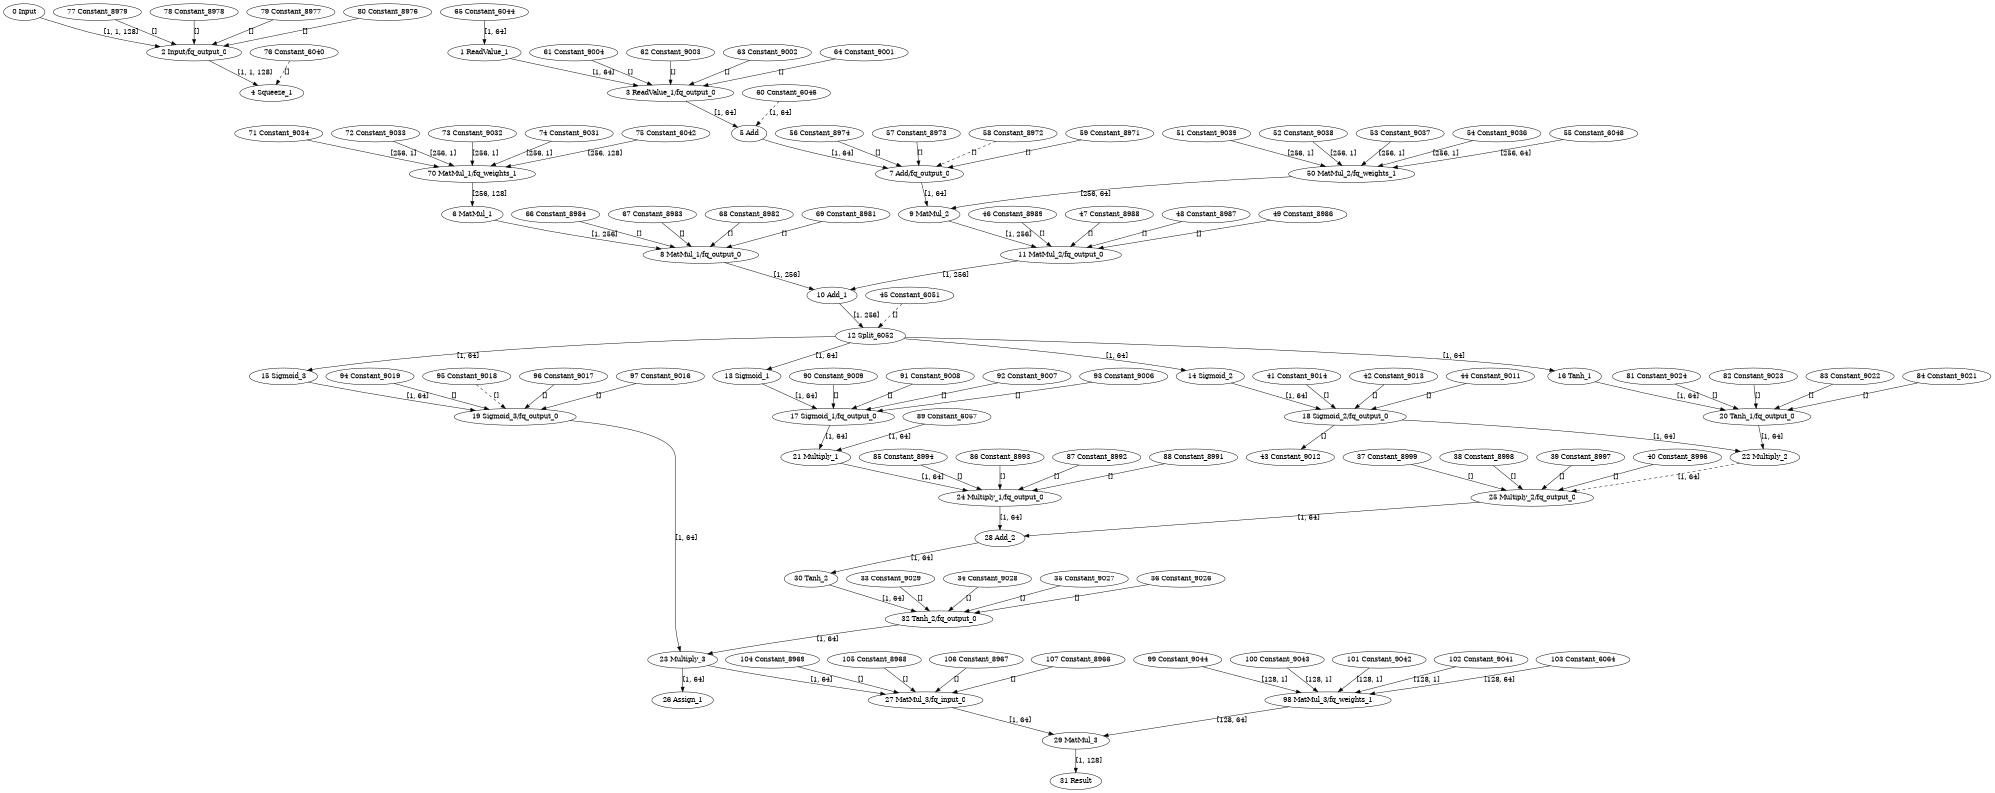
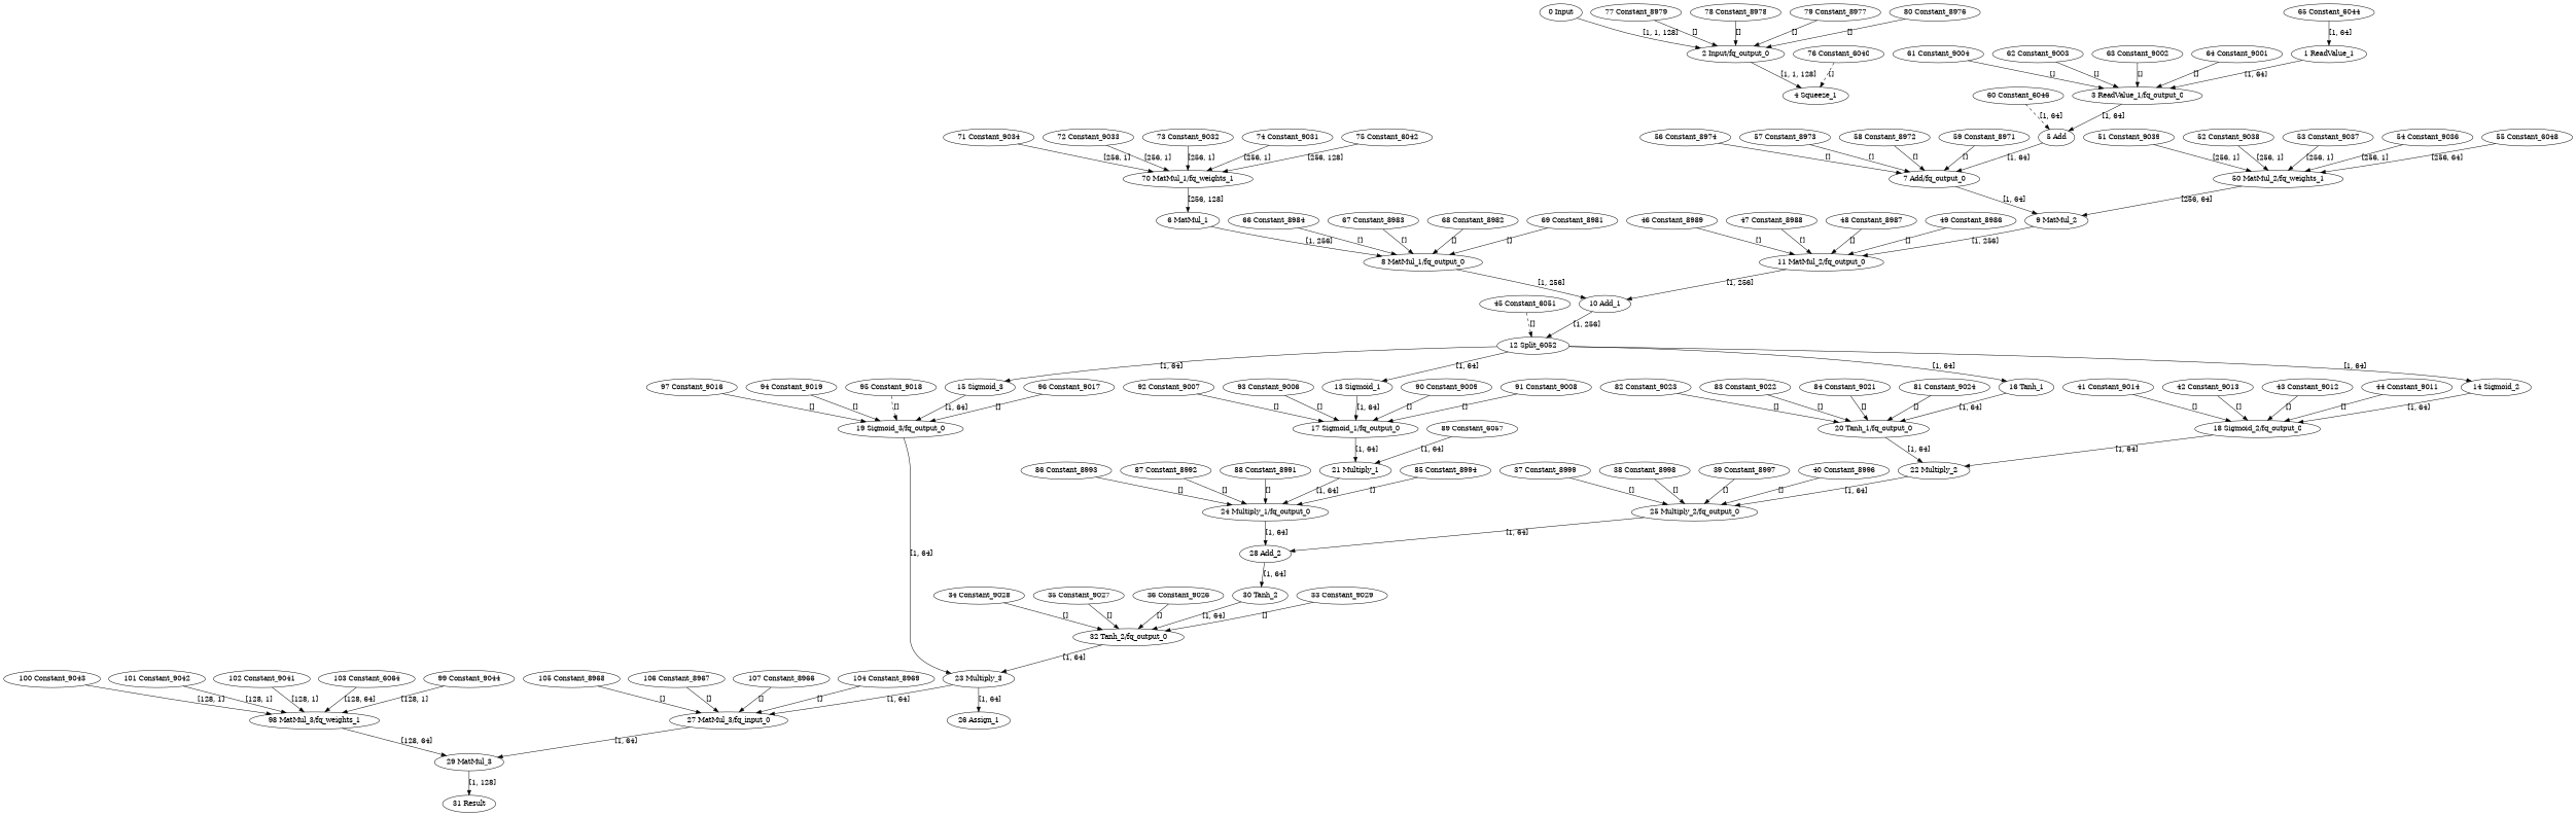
  strict digraph {
    node [type=Constant]
    edge [style=solid]
    "0 Input" [type=Parameter]
    "2 Input/fq_output_0" [type=FakeQuantize]
    "4 Squeeze_1" [type=Squeeze]
    "1 ReadValue_1" [type=ReadValue]
    "3 ReadValue_1/fq_output_0" [type=FakeQuantize]
    "5 Add" [type=Add]
    "7 Add/fq_output_0" [type=FakeQuantize]
    "6 MatMul_1" [type=MatMul]
    "8 MatMul_1/fq_output_0" [type=FakeQuantize]
    "9 MatMul_2" [type=MatMul]
    "10 Add_1" [type=Add]
    "11 MatMul_2/fq_output_0" [type=FakeQuantize]
    "12 Split_6052" [type=Split]
    "13 Sigmoid_1" [type=Sigmoid]
    "14 Sigmoid_2" [type=Sigmoid]
    "15 Sigmoid_3" [type=Sigmoid]
    "16 Tanh_1" [type=Tanh]
    "17 Sigmoid_1/fq_output_0" [type=FakeQuantize]
    "18 Sigmoid_2/fq_output_0" [type=FakeQuantize]
    "19 Sigmoid_3/fq_output_0" [type=FakeQuantize]
    "20 Tanh_1/fq_output_0" [type=FakeQuantize]
    "21 Multiply_1" [type=Multiply]
    "22 Multiply_2" [type=Multiply]
    "23 Multiply_3" [type=Multiply]
    "24 Multiply_1/fq_output_0" [type=FakeQuantize]
    "25 Multiply_2/fq_output_0" [type=FakeQuantize]
    "26 Assign_1" [type=Assign]
    "27 MatMul_3/fq_input_0" [type=FakeQuantize]
    "28 Add_2" [type=Add]
    "29 MatMul_3" [type=MatMul]
    "30 Tanh_2" [type=Tanh]
    "31 Result" [type=Result]
    "32 Tanh_2/fq_output_0" [type=FakeQuantize]
    "33 Constant_9029"
    "34 Constant_9028"
    "35 Constant_9027"
    "36 Constant_9026"
    "37 Constant_8999"
    "38 Constant_8998"
    "39 Constant_8997"
    "40 Constant_8996"
    "41 Constant_9014"
    "42 Constant_9013"
    "43 Constant_9012"
    "44 Constant_9011"
    "45 Constant_6051"
    "46 Constant_8989"
    "47 Constant_8988"
    "48 Constant_8987"
    "49 Constant_8986"
    "50 MatMul_2/fq_weights_1" [type=FakeQuantize]
    "51 Constant_9039"
    "52 Constant_9038"
    "53 Constant_9037"
    "54 Constant_9036"
    "55 Constant_6048"
    "56 Constant_8974"
    "57 Constant_8973"
    "58 Constant_8972"
    "59 Constant_8971"
    "60 Constant_6046"
    "61 Constant_9004"
    "62 Constant_9003"
    "63 Constant_9002"
    "64 Constant_9001"
    "65 Constant_6044"
    "66 Constant_8984"
    "67 Constant_8983"
    "68 Constant_8982"
    "69 Constant_8981"
    "70 MatMul_1/fq_weights_1" [type=FakeQuantize]
    "71 Constant_9034"
    "72 Constant_9033"
    "73 Constant_9032"
    "74 Constant_9031"
    "75 Constant_6042"
    "76 Constant_6040"
    "77 Constant_8979"
    "78 Constant_8978"
    "79 Constant_8977"
    "80 Constant_8976"
    "81 Constant_9024"
    "82 Constant_9023"
    "83 Constant_9022"
    "84 Constant_9021"
    "85 Constant_8994"
    "86 Constant_8993"
    "87 Constant_8992"
    "88 Constant_8991"
    "89 Constant_6057"
    "90 Constant_9009"
    "91 Constant_9008"
    "92 Constant_9007"
    "93 Constant_9006"
    "94 Constant_9019"
    "95 Constant_9018"
    "96 Constant_9017"
    "97 Constant_9016"
    "98 MatMul_3/fq_weights_1" [type=FakeQuantize]
    "99 Constant_9044"
    "100 Constant_9043"
    "101 Constant_9042"
    "102 Constant_9041"
    "103 Constant_6064"
    "104 Constant_8969"
    "105 Constant_8968"
    "106 Constant_8967"
    "107 Constant_8966"
    "0 Input" -> "2 Input/fq_output_0" [label="[1, 1, 128]"]
    "2 Input/fq_output_0" -> "4 Squeeze_1" [label="[1, 1, 128]"]
    "1 ReadValue_1" -> "3 ReadValue_1/fq_output_0" [label="[1, 64]"]
    "3 ReadValue_1/fq_output_0" -> "5 Add" [label="[1, 64]"]
    "5 Add" -> "7 Add/fq_output_0" [label="[1, 64]"]
    "7 Add/fq_output_0" -> "9 MatMul_2" [label="[1, 64]"]
    "6 MatMul_1" -> "8 MatMul_1/fq_output_0" [label="[1, 256]"]
    "8 MatMul_1/fq_output_0" -> "10 Add_1" [label="[1, 256]"]
    "9 MatMul_2" -> "11 MatMul_2/fq_output_0" [label="[1, 256]"]
    "10 Add_1" -> "12 Split_6052" [label="[1, 256]"]
    "11 MatMul_2/fq_output_0" -> "10 Add_1" [label="[1, 256]"]
    "12 Split_6052" -> "13 Sigmoid_1" [label="[1, 64]"]
    "12 Split_6052" -> "14 Sigmoid_2" [label="[1, 64]"]
    "12 Split_6052" -> "15 Sigmoid_3" [label="[1, 64]"]
    "12 Split_6052" -> "16 Tanh_1" [label="[1, 64]"]
    "13 Sigmoid_1" -> "17 Sigmoid_1/fq_output_0" [label="[1, 64]"]
    "14 Sigmoid_2" -> "18 Sigmoid_2/fq_output_0" [label="[1, 64]"]
    "15 Sigmoid_3" -> "19 Sigmoid_3/fq_output_0" [label="[1, 64]"]
    "16 Tanh_1" -> "20 Tanh_1/fq_output_0" [label="[1, 64]"]
    "17 Sigmoid_1/fq_output_0" -> "21 Multiply_1" [label="[1, 64]"]
    "18 Sigmoid_2/fq_output_0" -> "22 Multiply_2" [label="[1, 64]"]
    "19 Sigmoid_3/fq_output_0" -> "23 Multiply_3" [label="[1, 64]"]
    "20 Tanh_1/fq_output_0" -> "22 Multiply_2" [label="[1, 64]"]
    "21 Multiply_1" -> "24 Multiply_1/fq_output_0" [label="[1, 64]"]
-   "22 Multiply_2" -> "25 Multiply_2/fq_output_0" [label="[1, 64]" style=dashed]
+   "22 Multiply_2" -> "25 Multiply_2/fq_output_0" [label="[1, 64]"]
    "23 Multiply_3" -> "26 Assign_1" [label="[1, 64]"]
    "23 Multiply_3" -> "27 MatMul_3/fq_input_0" [label="[1, 64]"]
    "24 Multiply_1/fq_output_0" -> "28 Add_2" [label="[1, 64]"]
    "25 Multiply_2/fq_output_0" -> "28 Add_2" [label="[1, 64]"]
    "27 MatMul_3/fq_input_0" -> "29 MatMul_3" [label="[1, 64]"]
    "28 Add_2" -> "30 Tanh_2" [label="[1, 64]"]
    "29 MatMul_3" -> "31 Result" [label="[1, 128]"]
    "30 Tanh_2" -> "32 Tanh_2/fq_output_0" [label="[1, 64]"]
    "32 Tanh_2/fq_output_0" -> "23 Multiply_3" [label="[1, 64]"]
    "33 Constant_9029" -> "32 Tanh_2/fq_output_0" [label="[]"]
    "34 Constant_9028" -> "32 Tanh_2/fq_output_0" [label="[]"]
    "35 Constant_9027" -> "32 Tanh_2/fq_output_0" [label="[]"]
    "36 Constant_9026" -> "32 Tanh_2/fq_output_0" [label="[]"]
    "37 Constant_8999" -> "25 Multiply_2/fq_output_0" [label="[]"]
    "38 Constant_8998" -> "25 Multiply_2/fq_output_0" [label="[]"]
    "39 Constant_8997" -> "25 Multiply_2/fq_output_0" [label="[]"]
    "40 Constant_8996" -> "25 Multiply_2/fq_output_0" [label="[]"]
    "41 Constant_9014" -> "18 Sigmoid_2/fq_output_0" [label="[]"]
    "42 Constant_9013" -> "18 Sigmoid_2/fq_output_0" [label="[]"]
-   "18 Sigmoid_2/fq_output_0" -> "43 Constant_9012" [label="[]"]
+   "43 Constant_9012" -> "18 Sigmoid_2/fq_output_0" [label="[]"]
    "44 Constant_9011" -> "18 Sigmoid_2/fq_output_0" [label="[]"]
    "45 Constant_6051" -> "12 Split_6052" [label="[]" style=dashed]
    "46 Constant_8989" -> "11 MatMul_2/fq_output_0" [label="[]"]
    "47 Constant_8988" -> "11 MatMul_2/fq_output_0" [label="[]"]
    "48 Constant_8987" -> "11 MatMul_2/fq_output_0" [label="[]"]
    "49 Constant_8986" -> "11 MatMul_2/fq_output_0" [label="[]"]
    "50 MatMul_2/fq_weights_1" -> "9 MatMul_2" [label="[256, 64]"]
    "51 Constant_9039" -> "50 MatMul_2/fq_weights_1" [label="[256, 1]"]
    "52 Constant_9038" -> "50 MatMul_2/fq_weights_1" [label="[256, 1]"]
    "53 Constant_9037" -> "50 MatMul_2/fq_weights_1" [label="[256, 1]"]
    "54 Constant_9036" -> "50 MatMul_2/fq_weights_1" [label="[256, 1]"]
    "55 Constant_6048" -> "50 MatMul_2/fq_weights_1" [label="[256, 64]"]
    "56 Constant_8974" -> "7 Add/fq_output_0" [label="[]"]
    "57 Constant_8973" -> "7 Add/fq_output_0" [label="[]"]
-   "58 Constant_8972" -> "7 Add/fq_output_0" [label="[]" style=dashed]
+   "58 Constant_8972" -> "7 Add/fq_output_0" [label="[]"]
    "59 Constant_8971" -> "7 Add/fq_output_0" [label="[]"]
    "60 Constant_6046" -> "5 Add" [label="[1, 64]" style=dashed]
    "61 Constant_9004" -> "3 ReadValue_1/fq_output_0" [label="[]"]
    "62 Constant_9003" -> "3 ReadValue_1/fq_output_0" [label="[]"]
    "63 Constant_9002" -> "3 ReadValue_1/fq_output_0" [label="[]"]
    "64 Constant_9001" -> "3 ReadValue_1/fq_output_0" [label="[]"]
    "65 Constant_6044" -> "1 ReadValue_1" [label="[1, 64]"]
    "66 Constant_8984" -> "8 MatMul_1/fq_output_0" [label="[]"]
    "67 Constant_8983" -> "8 MatMul_1/fq_output_0" [label="[]"]
    "68 Constant_8982" -> "8 MatMul_1/fq_output_0" [label="[]"]
    "69 Constant_8981" -> "8 MatMul_1/fq_output_0" [label="[]"]
    "70 MatMul_1/fq_weights_1" -> "6 MatMul_1" [label="[256, 128]"]
    "71 Constant_9034" -> "70 MatMul_1/fq_weights_1" [label="[256, 1]"]
    "72 Constant_9033" -> "70 MatMul_1/fq_weights_1" [label="[256, 1]"]
    "73 Constant_9032" -> "70 MatMul_1/fq_weights_1" [label="[256, 1]"]
    "74 Constant_9031" -> "70 MatMul_1/fq_weights_1" [label="[256, 1]"]
    "75 Constant_6042" -> "70 MatMul_1/fq_weights_1" [label="[256, 128]"]
    "76 Constant_6040" -> "4 Squeeze_1" [label="[]" style=dashed]
    "77 Constant_8979" -> "2 Input/fq_output_0" [label="[]"]
    "78 Constant_8978" -> "2 Input/fq_output_0" [label="[]"]
    "79 Constant_8977" -> "2 Input/fq_output_0" [label="[]"]
    "80 Constant_8976" -> "2 Input/fq_output_0" [label="[]"]
    "81 Constant_9024" -> "20 Tanh_1/fq_output_0" [label="[]"]
    "82 Constant_9023" -> "20 Tanh_1/fq_output_0" [label="[]"]
    "83 Constant_9022" -> "20 Tanh_1/fq_output_0" [label="[]"]
    "84 Constant_9021" -> "20 Tanh_1/fq_output_0" [label="[]"]
    "85 Constant_8994" -> "24 Multiply_1/fq_output_0" [label="[]"]
    "86 Constant_8993" -> "24 Multiply_1/fq_output_0" [label="[]"]
    "87 Constant_8992" -> "24 Multiply_1/fq_output_0" [label="[]"]
    "88 Constant_8991" -> "24 Multiply_1/fq_output_0" [label="[]"]
    "89 Constant_6057" -> "21 Multiply_1" [label="[1, 64]"]
    "90 Constant_9009" -> "17 Sigmoid_1/fq_output_0" [label="[]"]
    "91 Constant_9008" -> "17 Sigmoid_1/fq_output_0" [label="[]"]
    "92 Constant_9007" -> "17 Sigmoid_1/fq_output_0" [label="[]"]
    "93 Constant_9006" -> "17 Sigmoid_1/fq_output_0" [label="[]"]
    "94 Constant_9019" -> "19 Sigmoid_3/fq_output_0" [label="[]"]
    "95 Constant_9018" -> "19 Sigmoid_3/fq_output_0" [label="[]" style=dashed]
    "96 Constant_9017" -> "19 Sigmoid_3/fq_output_0" [label="[]"]
    "97 Constant_9016" -> "19 Sigmoid_3/fq_output_0" [label="[]"]
    "98 MatMul_3/fq_weights_1" -> "29 MatMul_3" [label="[128, 64]"]
    "99 Constant_9044" -> "98 MatMul_3/fq_weights_1" [label="[128, 1]"]
    "100 Constant_9043" -> "98 MatMul_3/fq_weights_1" [label="[128, 1]"]
    "101 Constant_9042" -> "98 MatMul_3/fq_weights_1" [label="[128, 1]"]
    "102 Constant_9041" -> "98 MatMul_3/fq_weights_1" [label="[128, 1]"]
    "103 Constant_6064" -> "98 MatMul_3/fq_weights_1" [label="[128, 64]"]
    "104 Constant_8969" -> "27 MatMul_3/fq_input_0" [label="[]"]
    "105 Constant_8968" -> "27 MatMul_3/fq_input_0" [label="[]"]
    "106 Constant_8967" -> "27 MatMul_3/fq_input_0" [label="[]"]
    "107 Constant_8966" -> "27 MatMul_3/fq_input_0" [label="[]"]
  }
